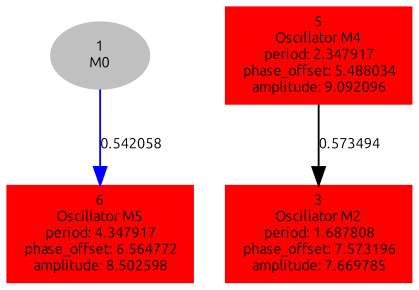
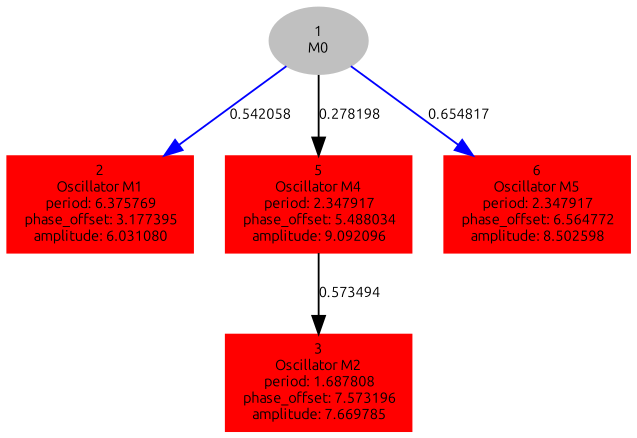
  digraph {
    fontname=Ubuntu
    forcelabels=true
    node [color=red fontname=Ubuntu fontsize=8 style=filled shape=box]
    edge [color=blue fontname=Ubuntu fontsize=8]
    n1 [color=grey label=<1<BR/>M0> shape=""]
+   n2 [label=<2<BR />Oscillator M1<BR /> period: 6.375769<BR /> phase_offset: 3.177395<BR /> amplitude: 6.031080>]
    n3 [label=<5<BR />Oscillator M4<BR /> period: 2.347917<BR /> phase_offset: 5.488034<BR /> amplitude: 9.092096>]
-   n4 [label=<6<BR />Oscillator M5<BR /> period: 4.347917<BR /> phase_offset: 6.564772<BR /> amplitude: 8.502598>]
+   n4 [label=<6<BR />Oscillator M5<BR /> period: 2.347917<BR /> phase_offset: 6.564772<BR /> amplitude: 8.502598>]
    n5 [label=<3<BR />Oscillator M2<BR /> period: 1.687808<BR /> phase_offset: 7.573196<BR /> amplitude: 7.669785>]
-   n1 -> n4 [label="0.542058 "]
+   n1 -> n2 [label="0.542058 "]
+   n1 -> n3 [color=black label="0.278198 "]
+   n1 -> n4 [label="0.654817 "]
    n3 -> n5 [color=black label="0.573494 "]
  }
